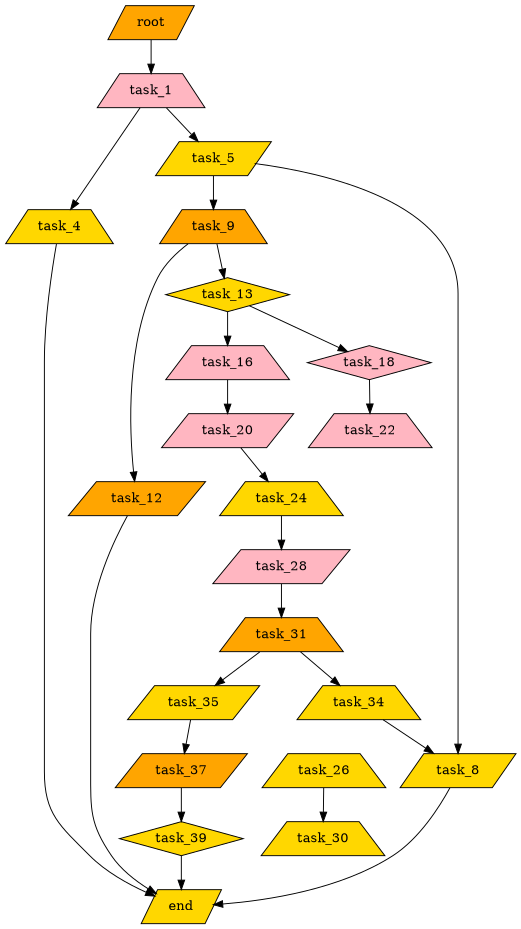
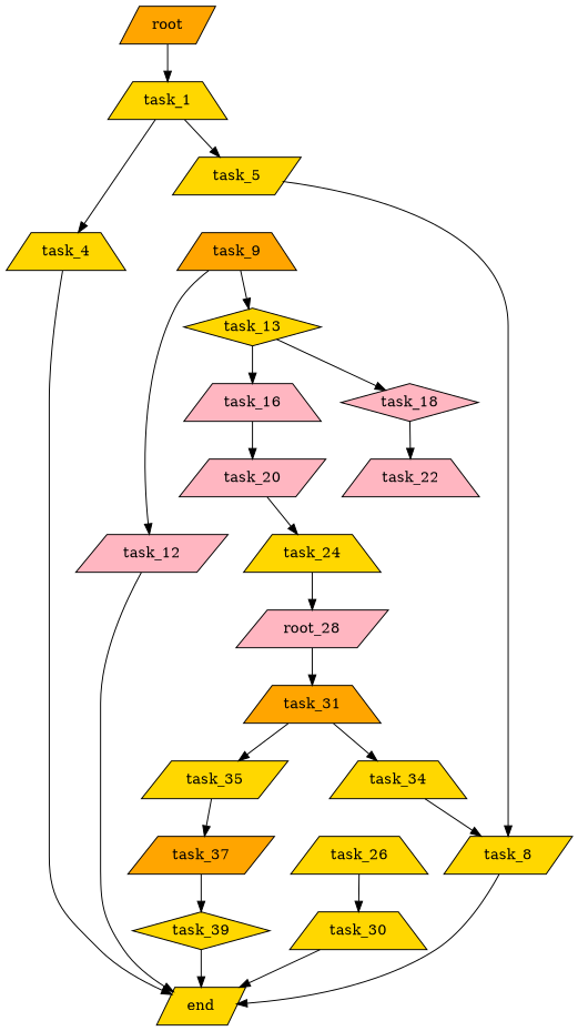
  digraph {
    node [fillcolor=gold shape=trapezium style=filled]
    root [fillcolor=orange shape=parallelogram]
-   task_1 [fillcolor=lightpink]
+   task_1
    task_4
    task_5 [shape=parallelogram]
    end [shape=parallelogram]
    task_8 [shape=parallelogram]
    task_9 [fillcolor=orange]
-   task_12 [fillcolor=orange shape=parallelogram]
+   task_12 [fillcolor=lightpink shape=parallelogram]
    task_13 [shape=diamond]
    task_16 [fillcolor=lightpink]
    task_18 [fillcolor=lightpink shape=diamond]
    task_20 [fillcolor=lightpink shape=parallelogram]
    task_22 [fillcolor=lightpink]
    task_24
-   task_28 [fillcolor=lightpink shape=parallelogram]
+   task_28 [fillcolor=lightpink shape=parallelogram label=root_28]
    task_26
    task_30
    task_31 [fillcolor=orange]
    task_34
    task_35 [shape=parallelogram]
    task_37 [fillcolor=orange shape=parallelogram]
    task_39 [shape=diamond]
    root -> task_1
    task_1 -> task_4
    task_1 -> task_5
    task_4 -> end
    task_5 -> task_8
-   task_5 -> task_9
    task_8 -> end
    task_9 -> task_12
    task_9 -> task_13
    task_12 -> end
    task_13 -> task_16
    task_13 -> task_18
    task_16 -> task_20
    task_18 -> task_22
    task_20 -> task_24
    task_24 -> task_28
    task_28 -> task_31
    task_26 -> task_30
+   task_30 -> end
    task_31 -> task_34
    task_31 -> task_35
    task_34 -> task_8
    task_35 -> task_37
    task_37 -> task_39
    task_39 -> end
  }
